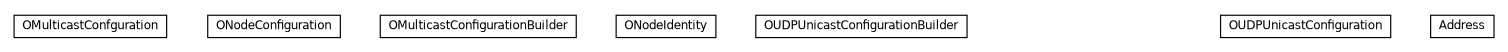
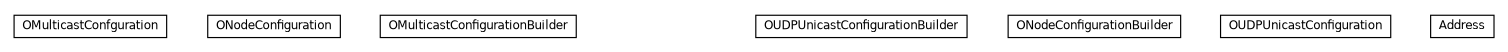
  digraph {
    nodesep=0.25
    ranksep=0.5
    node [fontcolor=black fontname=Helvetica fontsize=10.0 shape=plaintext]
    n1 [label=<<table title="com.orientechnologies.orient.core.db.config.OMulticastConfguration" border="0" cellborder="1" cellspacing="0" cellpadding="2" port="p" href="./OMulticastConfguration.html"> 		<tr><td><table border="0" cellspacing="0" cellpadding="1"> <tr><td align="center" balign="center"> OMulticastConfguration </td></tr> 		</table></td></tr> 		</table>>]
    n2 [label=<<table title="com.orientechnologies.orient.core.db.config.ONodeConfiguration" border="0" cellborder="1" cellspacing="0" cellpadding="2" port="p" href="./ONodeConfiguration.html"> 		<tr><td><table border="0" cellspacing="0" cellpadding="1"> <tr><td align="center" balign="center"> ONodeConfiguration </td></tr> 		</table></td></tr> 		</table>>]
    n3 [label=<<table title="com.orientechnologies.orient.core.db.config.OMulticastConfigurationBuilder" border="0" cellborder="1" cellspacing="0" cellpadding="2" port="p" href="./OMulticastConfigurationBuilder.html"> 		<tr><td><table border="0" cellspacing="0" cellpadding="1"> <tr><td align="center" balign="center"> OMulticastConfigurationBuilder </td></tr> 		</table></td></tr> 		</table>>]
-   n4 [label=<<table title="com.orientechnologies.orient.core.db.config.ONodeIdentity" border="0" cellborder="1" cellspacing="0" cellpadding="2" port="p" href="./ONodeIdentity.html"> 		<tr><td><table border="0" cellspacing="0" cellpadding="1"> <tr><td align="center" balign="center"> ONodeIdentity </td></tr> 		</table></td></tr> 		</table>>]
    n5 [label=<<table title="com.orientechnologies.orient.core.db.config.OUDPUnicastConfigurationBuilder" border="0" cellborder="1" cellspacing="0" cellpadding="2" port="p" href="./OUDPUnicastConfigurationBuilder.html"> 		<tr><td><table border="0" cellspacing="0" cellpadding="1"> <tr><td align="center" balign="center"> OUDPUnicastConfigurationBuilder </td></tr> 		</table></td></tr> 		</table>>]
+   n6 [label=<<table title="com.orientechnologies.orient.core.db.config.ONodeConfigurationBuilder" border="0" cellborder="1" cellspacing="0" cellpadding="2" port="p" href="./ONodeConfigurationBuilder.html"> 		<tr><td><table border="0" cellspacing="0" cellpadding="1"> <tr><td align="center" balign="center"> ONodeConfigurationBuilder </td></tr> 		</table></td></tr> 		</table>>]
    n7 [label=<<table title="com.orientechnologies.orient.core.db.config.OUDPUnicastConfiguration" border="0" cellborder="1" cellspacing="0" cellpadding="2" port="p" href="./OUDPUnicastConfiguration.html"> 		<tr><td><table border="0" cellspacing="0" cellpadding="1"> <tr><td align="center" balign="center"> OUDPUnicastConfiguration </td></tr> 		</table></td></tr> 		</table>>]
    n8 [label=<<table title="com.orientechnologies.orient.core.db.config.OUDPUnicastConfiguration.Address" border="0" cellborder="1" cellspacing="0" cellpadding="2" port="p" href="./OUDPUnicastConfiguration.Address.html"> 		<tr><td><table border="0" cellspacing="0" cellpadding="1"> <tr><td align="center" balign="center"> Address </td></tr> 		</table></td></tr> 		</table>>]
  }
